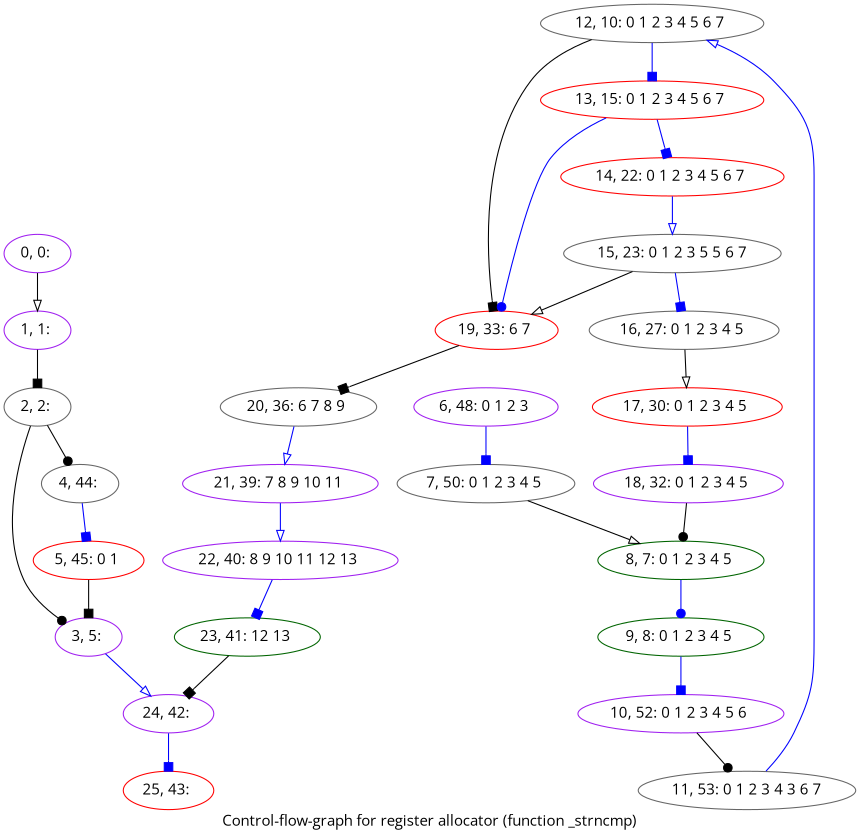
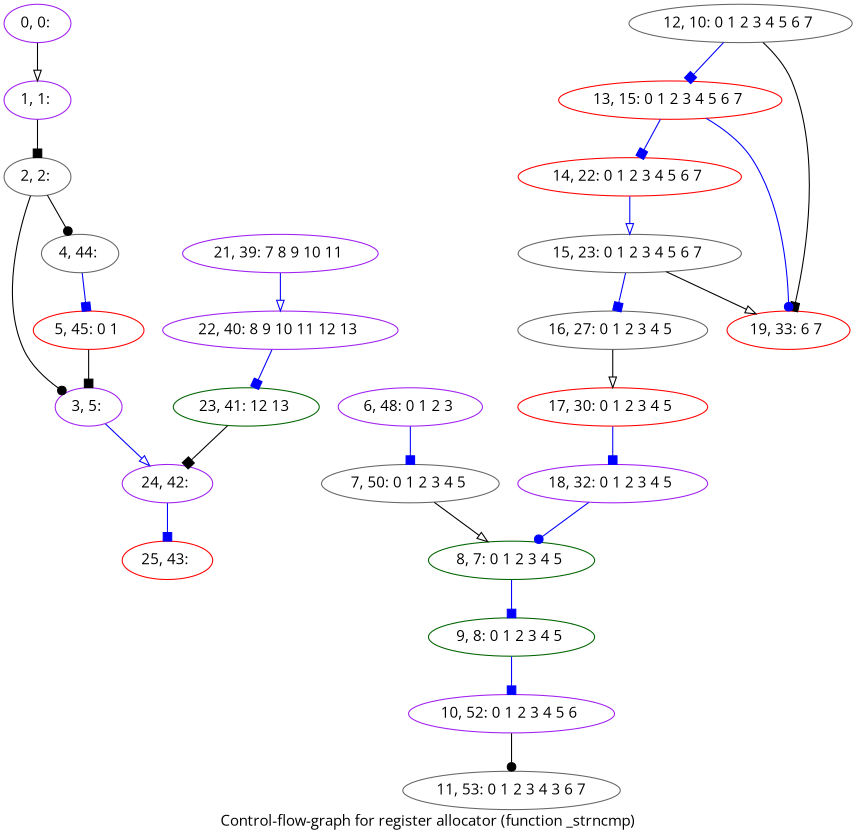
  digraph {
    fontname="Open Sans"
    label="Control-flow-graph for register allocator (function _strncmp)"
    node [color=purple fontname="Open Sans"]
    edge [arrowhead=box color=blue fontname="Open Sans"]
    n1 [label="0, 0: "]
    n2 [label="1, 1: "]
    n3 [color=gray40 label="2, 2: "]
    n4 [label="3, 5: "]
    n5 [color=gray40 label="4, 44: "]
    n6 [label="24, 42: "]
    n7 [color=red label="5, 45: 0 1 "]
    n8 [color=red label="25, 43: "]
    n9 [label="6, 48: 0 1 2 3 "]
    n10 [color=gray40 label="7, 50: 0 1 2 3 4 5 "]
    n11 [color=darkgreen label="8, 7: 0 1 2 3 4 5 "]
    n12 [color=darkgreen label="9, 8: 0 1 2 3 4 5 "]
    n13 [label="10, 52: 0 1 2 3 4 5 6 "]
    n14 [color=gray40 label="11, 53: 0 1 2 3 4 3 6 7"]
    n15 [color=gray40 label="12, 10: 0 1 2 3 4 5 6 7 "]
    n16 [color=red label="13, 15: 0 1 2 3 4 5 6 7 "]
    n17 [color=red label="19, 33: 6 7 "]
    n18 [color=red label="14, 22: 0 1 2 3 4 5 6 7 "]
-   n19 [color=gray40 label="20, 36: 6 7 8 9 "]
-   n20 [color=gray40 label="15, 23: 0 1 2 3 5 5 6 7"]
+   n20 [color=gray40 label="15, 23: 0 1 2 3 4 5 6 7 "]
    n21 [color=gray40 label="16, 27: 0 1 2 3 4 5 "]
    n22 [color=red label="17, 30: 0 1 2 3 4 5 "]
    n23 [label="18, 32: 0 1 2 3 4 5 "]
    n24 [label="21, 39: 7 8 9 10 11 "]
    n25 [label="22, 40: 8 9 10 11 12 13 "]
    n26 [color=darkgreen label="23, 41: 12 13 "]
    n1 -> n2 [arrowhead=onormal color=black]
    n2 -> n3 [color=black]
    n3 -> n4 [arrowhead=dot color=black]
    n3 -> n5 [arrowhead=dot color=black]
    n4 -> n6 [arrowhead=onormal]
    n5 -> n7
    n6 -> n8
    n7 -> n4 [color=black]
    n9 -> n10
    n10 -> n11 [arrowhead=onormal color=black]
-   n11 -> n12 [arrowhead=dot]
+   n11 -> n12
    n12 -> n13
    n13 -> n14 [arrowhead=dot color=black]
-   n14 -> n15 [arrowhead=onormal]
    n15 -> n16
    n15 -> n17 [color=black]
    n16 -> n17 [arrowhead=dot]
    n16 -> n18
-   n17 -> n19 [color=black]
    n18 -> n20 [arrowhead=onormal]
-   n19 -> n24 [arrowhead=onormal]
    n20 -> n17 [arrowhead=onormal color=black]
    n20 -> n21
    n21 -> n22 [arrowhead=onormal color=black]
    n22 -> n23
-   n23 -> n11 [arrowhead=dot color=black]
+   n23 -> n11 [arrowhead=dot]
    n24 -> n25 [arrowhead=onormal]
    n25 -> n26
    n26 -> n6 [color=black]
  }
